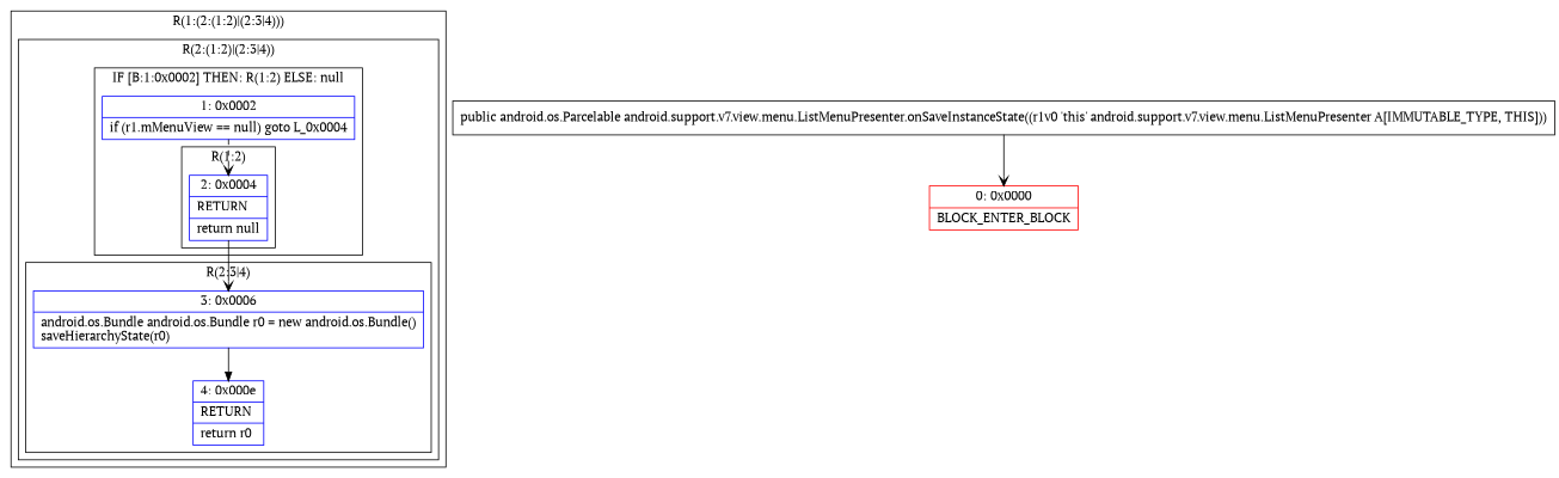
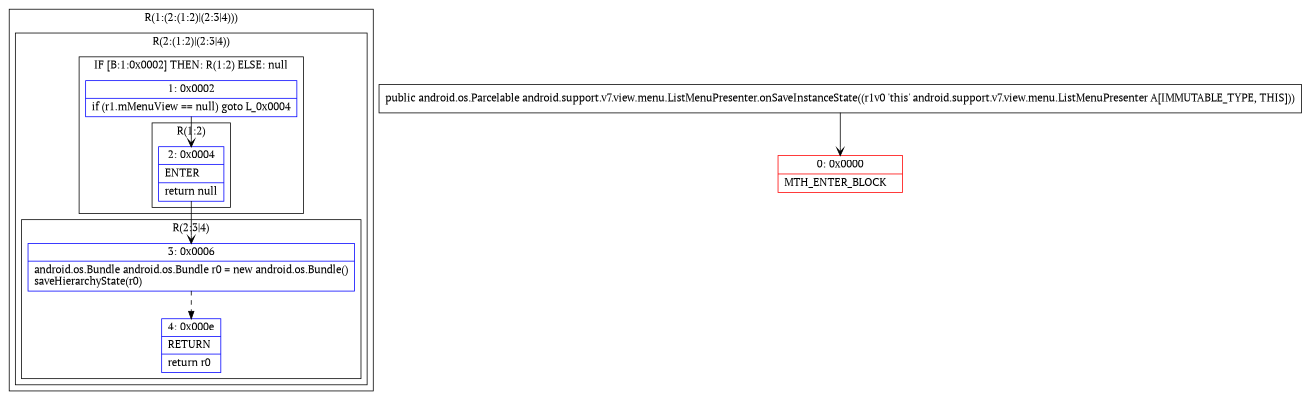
  digraph {
    fontname="PT Serif"
    node [color=blue fontname="PT Serif" shape=record]
    edge [arrowhead=vee fontname="PT Serif" style=solid]
-   n1 [label="{2\:\ 0x0004|RETURN\l|return null\l}"]
+   n1 [label="{2\:\ 0x0004|ENTER\l|return null\l}"]
    n2 [label="{1\:\ 0x0002|if (r1.mMenuView == null) goto L_0x0004\l}"]
    n3 [label="{3\:\ 0x0006|android.os.Bundle android.os.Bundle r0 = new android.os.Bundle()\lsaveHierarchyState(r0)\l}"]
    n4 [label="{4\:\ 0x000e|RETURN\l|return r0\l}"]
-   n5 [color=red label="{0\:\ 0x0000|BLOCK_ENTER_BLOCK\l}"]
+   n5 [color=red label="{0\:\ 0x0000|MTH_ENTER_BLOCK\l}"]
    n6 [label="{public android.os.Parcelable android.support.v7.view.menu.ListMenuPresenter.onSaveInstanceState((r1v0 'this' android.support.v7.view.menu.ListMenuPresenter A[IMMUTABLE_TYPE, THIS])) }" color=""]
    subgraph cluster_1 {
      label="R(1:(2:(1:2)|(2:3|4)))"
      subgraph cluster_2 {
        label="R(2:(1:2)|(2:3|4))"
        subgraph cluster_3 {
          label="IF [B:1:0x0002] THEN: R(1:2) ELSE: null"
          n2
          subgraph cluster_4 {
            label="R(1:2)"
            n1
          }
        }
        subgraph cluster_5 {
          label="R(2:3|4)"
          n3
          n4
        }
      }
    }
    n1 -> n3
-   n2 -> n1 [style=dashed]
-   n3 -> n4 [arrowhead=normal]
+   n2 -> n1
+   n3 -> n4 [arrowhead=normal style=dashed]
    n6 -> n5
  }
